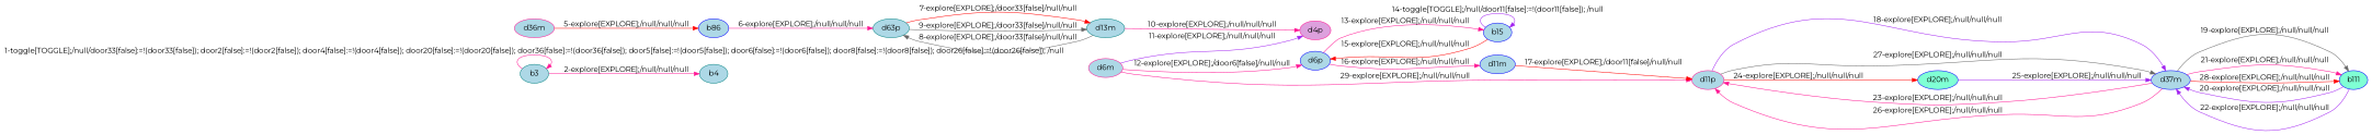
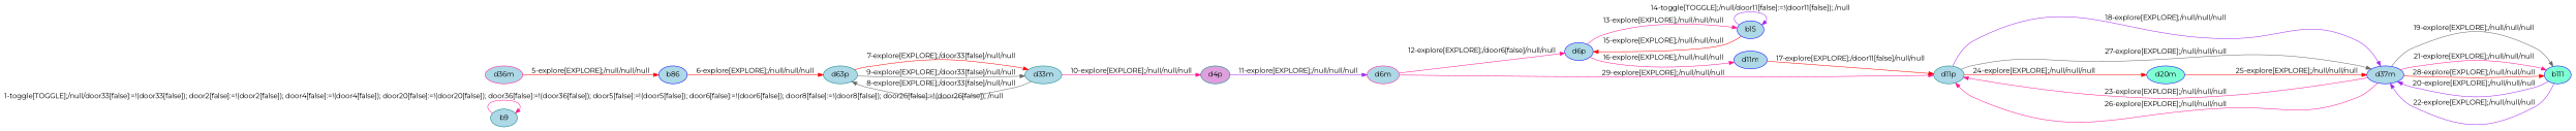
  digraph {
    fontname=Montserrat
    rankdir=LR
    node [color=blue fillcolor=lightblue fontname=Montserrat style=filled]
    edge [color=deeppink fontname=Montserrat]
-   b3 [color=teal]
-   b4 [color=teal]
+   b3 [color=teal label=b9]
    d36m [color=deeppink]
    b86
    n5 [color=teal label=d63p]
-   d33m [color=teal label=d13m]
-   d4p [color=deeppink fillcolor=plum]
+   d33m [color=teal]
+   d4p [color=teal fillcolor=plum]
    d6m [color=deeppink]
    d6p
-   d11p [color=deeppink]
+   d11p [color=teal]
    b15
    d11m
    n13 [label=d37m]
    d20m [fillcolor=aquamarine]
    b111 [fillcolor=aquamarine]
    b3 -> b3 [label="1-toggle[TOGGLE];/null/door33[false]:=!(door33[false]); door2[false]:=!(door2[false]); door4[false]:=!(door4[false]); door20[false]:=!(door20[false]); door36[false]:=!(door36[false]); door5[false]:=!(door5[false]); door6[false]:=!(door6[false]); door8[false]:=!(door8[false]); door26[false]:=!(door26[false]); /null"]
-   b3 -> b4 [label="2-explore[EXPLORE];/null/null/null"]
    d36m -> b86 [color=red label="5-explore[EXPLORE];/null/null/null"]
-   b86 -> n5 [label="6-explore[EXPLORE];/null/null/null"]
+   b86 -> n5 [color=red label="6-explore[EXPLORE];/null/null/null"]
    n5 -> d33m [color=red label="7-explore[EXPLORE];/door33[false]/null/null"]
    n5 -> d33m [color=gray40 label="9-explore[EXPLORE];/door33[false]/null/null"]
    d33m -> n5 [color=gray40 label="8-explore[EXPLORE];/door33[false]/null/null"]
    d33m -> d4p [label="10-explore[EXPLORE];/null/null/null"]
-   d6m -> d4p [color=purple label="11-explore[EXPLORE];/null/null/null"]
+   d4p -> d6m [color=purple label="11-explore[EXPLORE];/null/null/null"]
    d6m -> d6p [label="12-explore[EXPLORE];/door6[false]/null/null"]
    d6m -> d11p [label="29-explore[EXPLORE];/null/null/null"]
    d6p -> b15 [label="13-explore[EXPLORE];/null/null/null"]
    d6p -> d11m [label="16-explore[EXPLORE];/null/null/null"]
    d11p -> n13 [color=purple label="18-explore[EXPLORE];/null/null/null"]
    d11p -> n13 [color=gray40 label="27-explore[EXPLORE];/null/null/null"]
    d11p -> d20m [color=red label="24-explore[EXPLORE];/null/null/null"]
    b15 -> d6p [color=red label="15-explore[EXPLORE];/null/null/null"]
    b15 -> b15 [color=purple label="14-toggle[TOGGLE];/null/door11[false]:=!(door11[false]); /null"]
    d11m -> d11p [color=red label="17-explore[EXPLORE];/door11[false]/null/null"]
    n13 -> d11p [label="23-explore[EXPLORE];/null/null/null"]
    n13 -> d11p [label="26-explore[EXPLORE];/null/null/null"]
    n13 -> b111 [color=gray40 label="19-explore[EXPLORE];/null/null/null"]
    n13 -> b111 [label="21-explore[EXPLORE];/null/null/null"]
    n13 -> b111 [color=red label="28-explore[EXPLORE];/null/null/null"]
-   d20m -> n13 [color=purple label="25-explore[EXPLORE];/null/null/null"]
+   d20m -> n13 [color=red label="25-explore[EXPLORE];/null/null/null"]
    b111 -> n13 [color=purple label="20-explore[EXPLORE];/null/null/null"]
    b111 -> n13 [color=purple label="22-explore[EXPLORE];/null/null/null"]
  }
